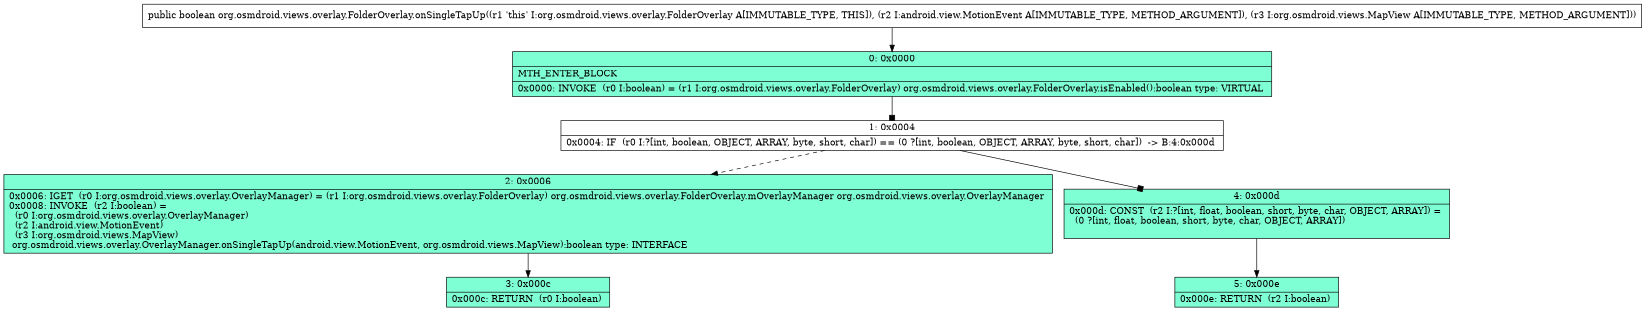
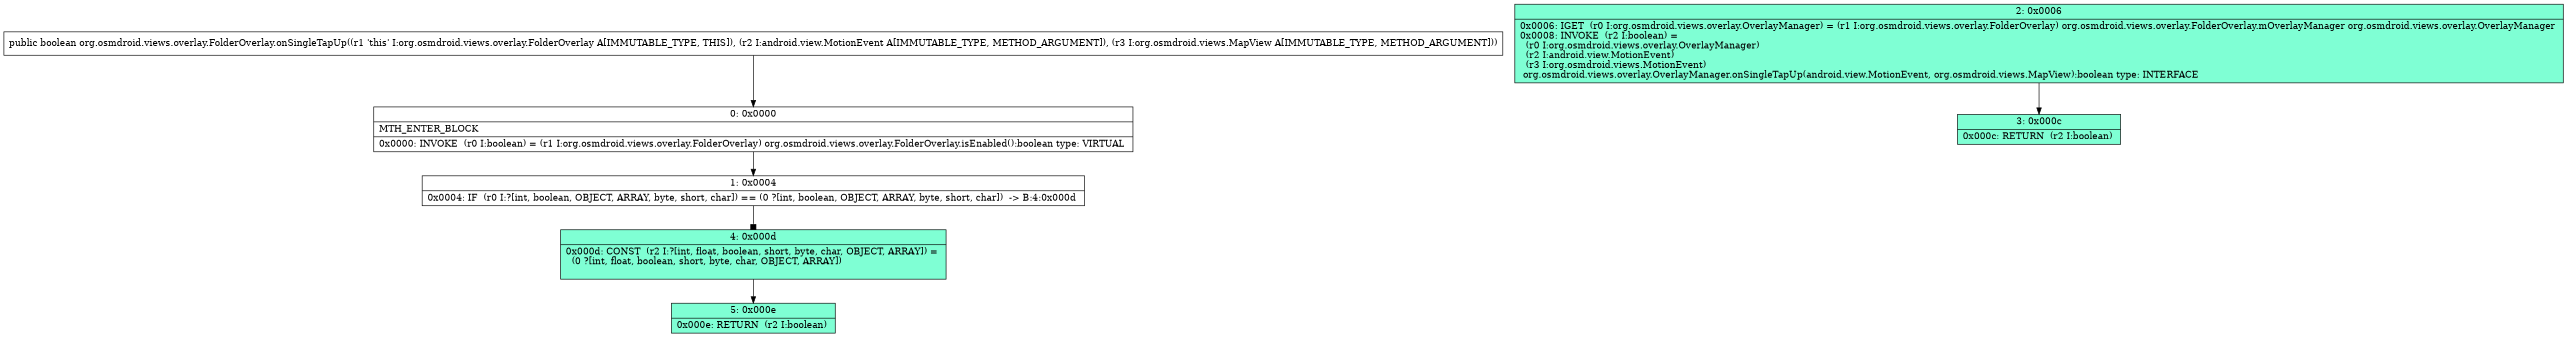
  digraph {
    node [fillcolor=aquamarine shape=record style=filled]
    edge [arrowhead=normal]
-   n1 [label="{0\:\ 0x0000|MTH_ENTER_BLOCK\l|0x0000: INVOKE  (r0 I:boolean) = (r1 I:org.osmdroid.views.overlay.FolderOverlay) org.osmdroid.views.overlay.FolderOverlay.isEnabled():boolean type: VIRTUAL \l}"]
+   n1 [fillcolor=white label="{0\:\ 0x0000|MTH_ENTER_BLOCK\l|0x0000: INVOKE  (r0 I:boolean) = (r1 I:org.osmdroid.views.overlay.FolderOverlay) org.osmdroid.views.overlay.FolderOverlay.isEnabled():boolean type: VIRTUAL \l}"]
    n2 [fillcolor=white label="{1\:\ 0x0004|0x0004: IF  (r0 I:?[int, boolean, OBJECT, ARRAY, byte, short, char]) == (0 ?[int, boolean, OBJECT, ARRAY, byte, short, char])  \-\> B:4:0x000d \l}"]
-   n3 [label="{2\:\ 0x0006|0x0006: IGET  (r0 I:org.osmdroid.views.overlay.OverlayManager) = (r1 I:org.osmdroid.views.overlay.FolderOverlay) org.osmdroid.views.overlay.FolderOverlay.mOverlayManager org.osmdroid.views.overlay.OverlayManager \l0x0008: INVOKE  (r2 I:boolean) = \l  (r0 I:org.osmdroid.views.overlay.OverlayManager)\l  (r2 I:android.view.MotionEvent)\l  (r3 I:org.osmdroid.views.MapView)\l org.osmdroid.views.overlay.OverlayManager.onSingleTapUp(android.view.MotionEvent, org.osmdroid.views.MapView):boolean type: INTERFACE \l}"]
+   n3 [label="{2\:\ 0x0006|0x0006: IGET  (r0 I:org.osmdroid.views.overlay.OverlayManager) = (r1 I:org.osmdroid.views.overlay.FolderOverlay) org.osmdroid.views.overlay.FolderOverlay.mOverlayManager org.osmdroid.views.overlay.OverlayManager \l0x0008: INVOKE  (r2 I:boolean) = \l  (r0 I:org.osmdroid.views.overlay.OverlayManager)\l  (r2 I:android.view.MotionEvent)\l  (r3 I:org.osmdroid.views.MotionEvent)\l org.osmdroid.views.overlay.OverlayManager.onSingleTapUp(android.view.MotionEvent, org.osmdroid.views.MapView):boolean type: INTERFACE \l}"]
    n4 [label="{4\:\ 0x000d|0x000d: CONST  (r2 I:?[int, float, boolean, short, byte, char, OBJECT, ARRAY]) = \l  (0 ?[int, float, boolean, short, byte, char, OBJECT, ARRAY])\l \l}"]
-   n5 [label="{3\:\ 0x000c|0x000c: RETURN  (r0 I:boolean) \l}"]
+   n5 [label="{3\:\ 0x000c|0x000c: RETURN  (r2 I:boolean) \l}"]
    n6 [label="{5\:\ 0x000e|0x000e: RETURN  (r2 I:boolean) \l}"]
    n7 [fillcolor=white label="{public boolean org.osmdroid.views.overlay.FolderOverlay.onSingleTapUp((r1 'this' I:org.osmdroid.views.overlay.FolderOverlay A[IMMUTABLE_TYPE, THIS]), (r2 I:android.view.MotionEvent A[IMMUTABLE_TYPE, METHOD_ARGUMENT]), (r3 I:org.osmdroid.views.MapView A[IMMUTABLE_TYPE, METHOD_ARGUMENT])) }"]
-   n1 -> n2 [arrowhead=box]
-   n2 -> n3 [style=dashed]
+   n1 -> n2
    n2 -> n4 [arrowhead=box]
    n3 -> n5
    n4 -> n6
    n7 -> n1
  }
